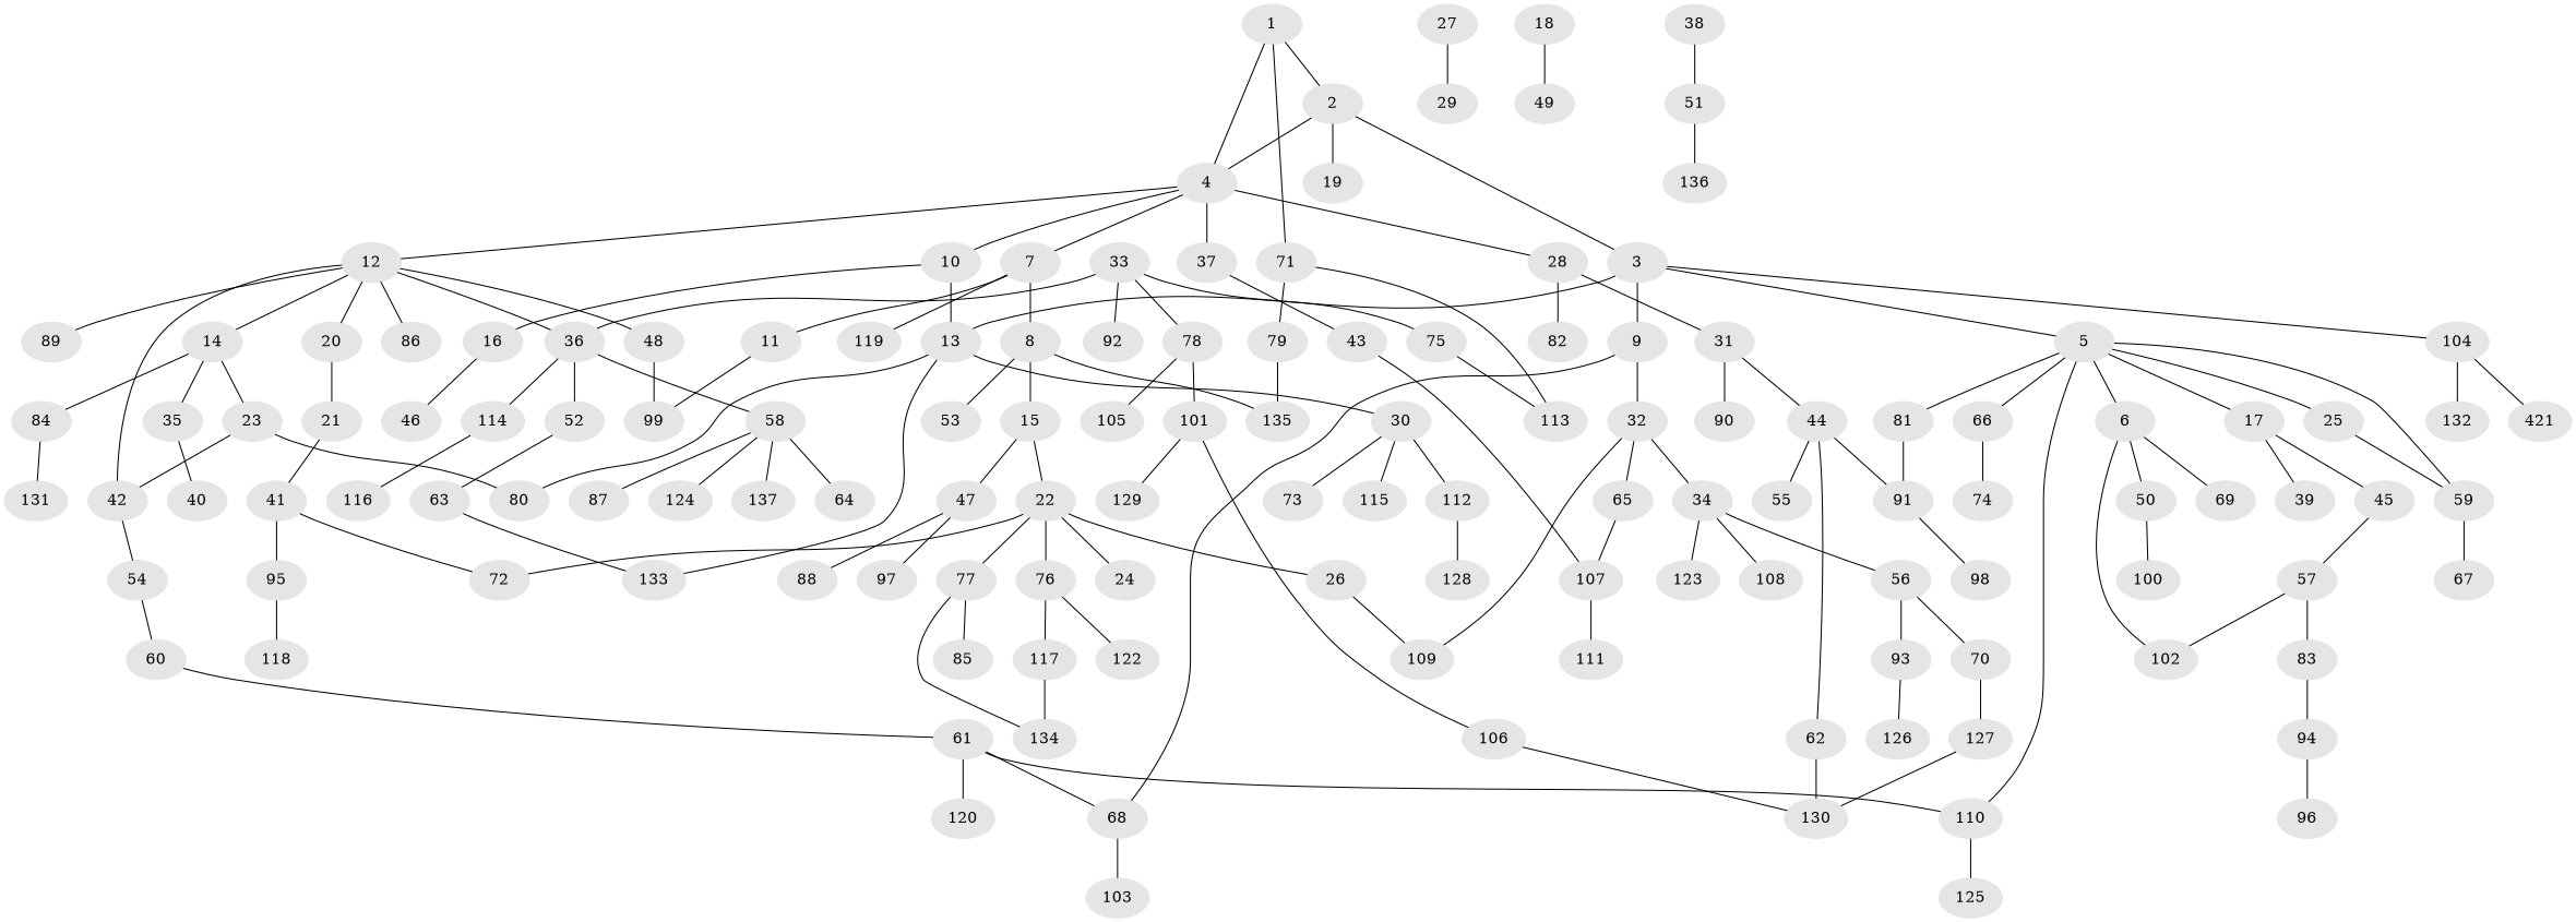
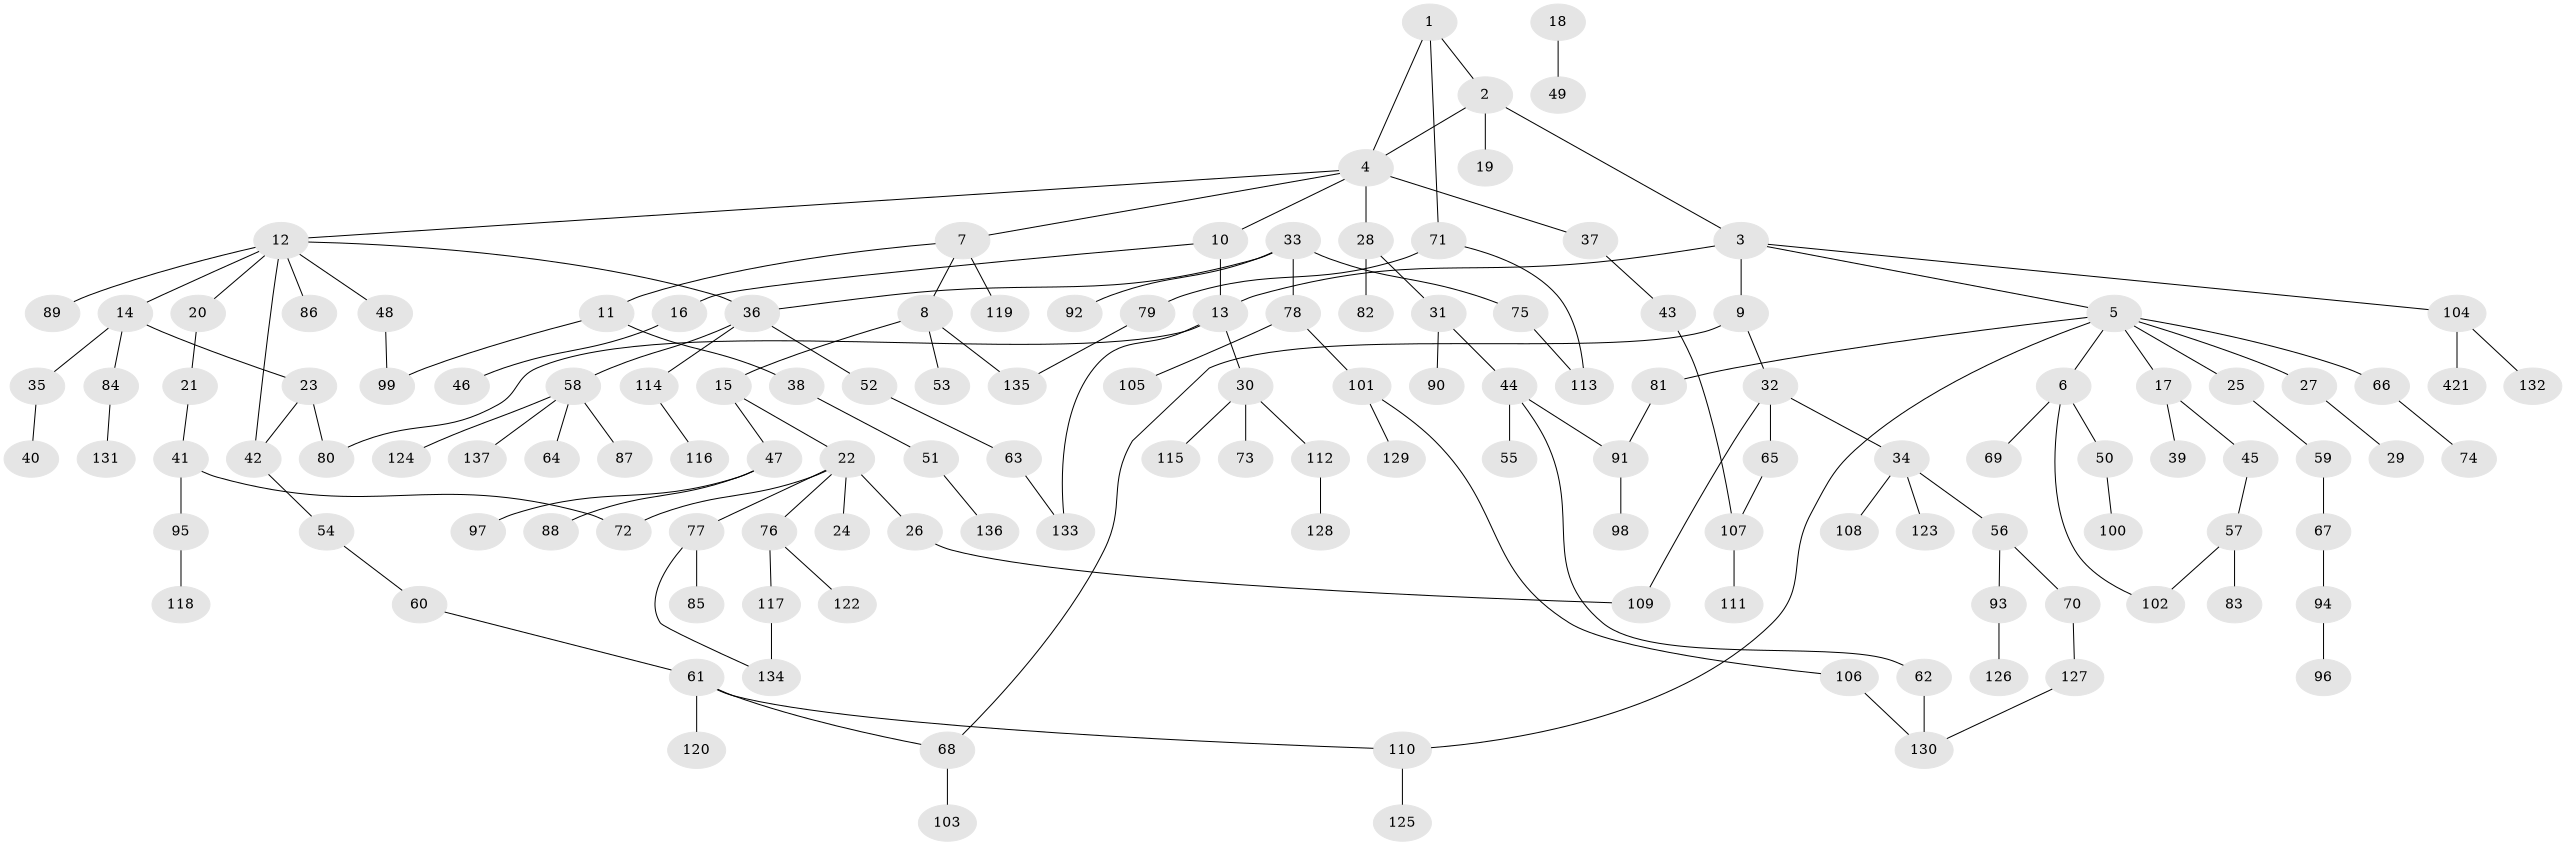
  graph {
    node [color=gray90 style=filled]
    1
    2
    4
    71
    3
    19
    7
    10
    12
    28
    37
    79
    113
    5
    9
    13
    104
    6
    17
    25
    27
    66
    81
    110
    32
    68
    30
    80
    133
    n30 [label=421]
    132
    8
    11
    119
    16
    14
    20
    36
    42
    48
    86
    89
    31
    82
    43
    50
    69
    102
    39
    45
    59
    29
    74
    91
    125
    18
    49
    100
    15
    53
    135
    38
    99
    22
    47
    109
    34
    65
    103
    46
    51
    23
    35
    84
    21
    52
    58
    114
    54
    73
    112
    115
    40
    131
    24
    26
    72
    76
    77
    88
    97
    57
    41
    95
    117
    122
    85
    134
    67
    33
    75
    78
    92
    44
    90
    128
    55
    62
    56
    108
    123
    107
    101
    105
    70
    93
    63
    64
    87
    124
    137
    116
    136
    118
    60
    111
    130
    98
    83
    61
    127
    126
    94
    120
    106
    129
    96
    1 -- 2
    1 -- 4
    1 -- 71
    2 -- 4
    2 -- 3
    2 -- 19
    4 -- 7
    4 -- 10
    4 -- 12
    4 -- 28
    4 -- 37
    71 -- 79
    71 -- 113
    3 -- 5
    3 -- 9
    3 -- 13
    3 -- 104
    7 -- 8
    7 -- 11
    7 -- 119
    10 -- 13
    10 -- 16
    12 -- 14
    12 -- 20
    12 -- 36
    12 -- 42
    12 -- 48
    12 -- 86
    12 -- 89
    28 -- 31
    28 -- 82
    37 -- 43
    79 -- 135
    5 -- 6
    5 -- 17
    5 -- 25
-   5 -- 59
+   5 -- 27
    5 -- 66
    5 -- 81
    5 -- 110
    9 -- 32
    9 -- 68
    13 -- 30
    13 -- 80
    13 -- 133
    104 -- n30
    104 -- 132
    6 -- 50
    6 -- 69
    6 -- 102
    17 -- 39
    17 -- 45
    25 -- 59
    27 -- 29
    66 -- 74
    81 -- 91
    110 -- 125
    32 -- 109
    32 -- 34
    32 -- 65
    68 -- 103
    30 -- 73
    30 -- 112
    30 -- 115
    8 -- 15
    8 -- 53
    8 -- 135
+   11 -- 38
    11 -- 99
    16 -- 46
    14 -- 23
    14 -- 35
    14 -- 84
    20 -- 21
    36 -- 52
    36 -- 58
    36 -- 114
    42 -- 54
    48 -- 99
    31 -- 44
    31 -- 90
    43 -- 107
    50 -- 100
    45 -- 57
    59 -- 67
    91 -- 98
    18 -- 49
    15 -- 22
    15 -- 47
    38 -- 51
    22 -- 24
    22 -- 26
    22 -- 72
    22 -- 76
    22 -- 77
    47 -- 88
    47 -- 97
    34 -- 56
    34 -- 108
    34 -- 123
    65 -- 107
    51 -- 136
    23 -- 80
    23 -- 42
    35 -- 40
    84 -- 131
    21 -- 41
    52 -- 63
    58 -- 64
    58 -- 87
    58 -- 124
    58 -- 137
    114 -- 116
    54 -- 60
    112 -- 128
    26 -- 109
    76 -- 117
    76 -- 122
    77 -- 85
    77 -- 134
    57 -- 102
    57 -- 83
    41 -- 72
    41 -- 95
    95 -- 118
    117 -- 134
    33 -- 36
    33 -- 75
    33 -- 78
    33 -- 92
    75 -- 113
    78 -- 101
    78 -- 105
    44 -- 91
    44 -- 55
    44 -- 62
    62 -- 130
    56 -- 70
    56 -- 93
    107 -- 111
    101 -- 106
    101 -- 129
    70 -- 127
    93 -- 126
    63 -- 133
    60 -- 61
-   83 -- 94
+   67 -- 94
    61 -- 110
    61 -- 68
    61 -- 120
    127 -- 130
    94 -- 96
    106 -- 130
  }
